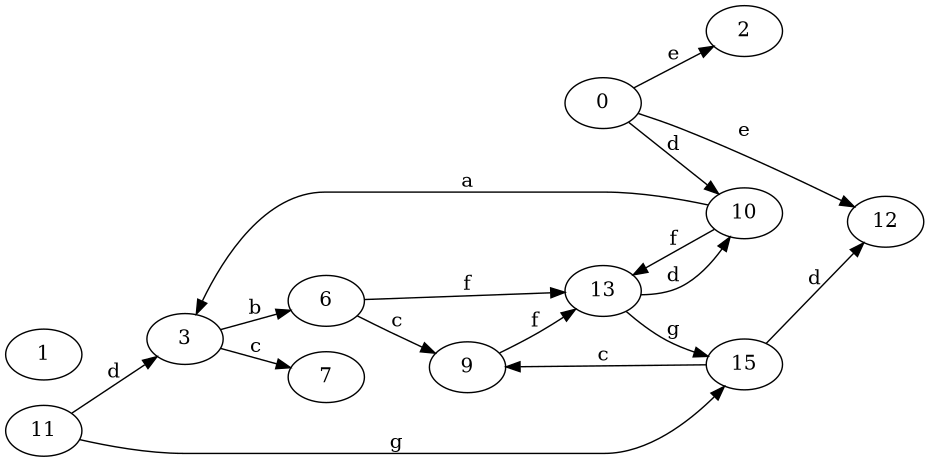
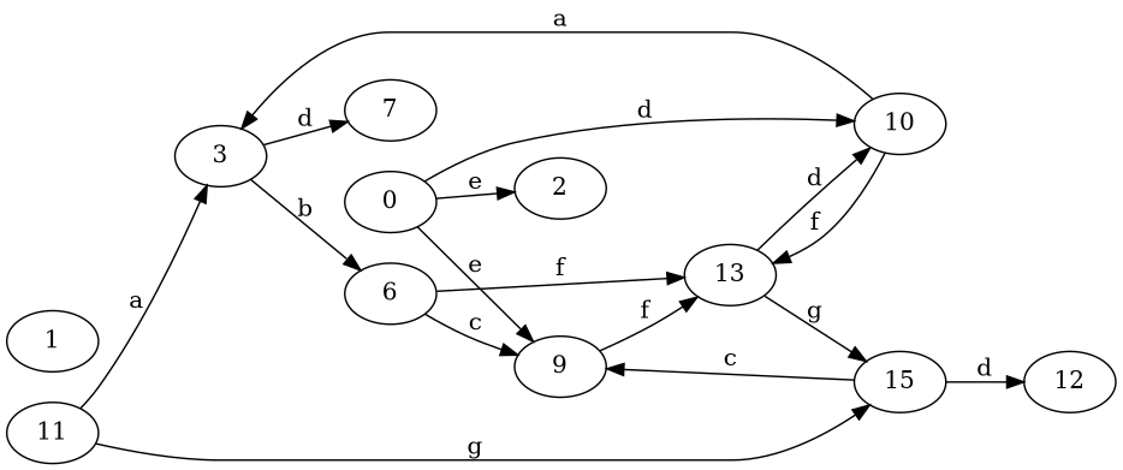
  strict digraph {
    rankdir=LR
    3
    6
    7
    9
    13
    10
    15
    0
    2
    12
    11
    1
    3 -> 6 [label=b]
-   3 -> 7 [label=c]
+   3 -> 7 [label=d]
    6 -> 9 [label=c]
    6 -> 13 [label=f]
    9 -> 13 [label=f]
    13 -> 10 [label=d]
    13 -> 15 [label=g]
    10 -> 3 [label=a]
    10 -> 13 [label=f]
    15 -> 9 [label=c]
    15 -> 12 [label=d]
    0 -> 10 [label=d]
    0 -> 2 [label=e]
-   0 -> 12 [label=e]
-   11 -> 3 [label=d]
+   0 -> 9 [label=e]
+   11 -> 3 [label=a]
    11 -> 15 [label=g]
  }
